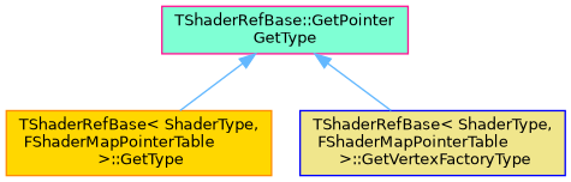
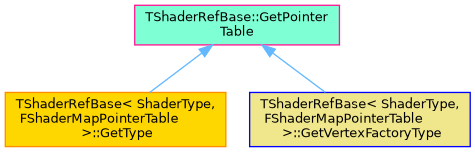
  digraph {
    rankdir=TB
    node [fontname=Helvetica fontsize=10 shape=box style=filled]
    edge [color=steelblue1 dir=back fontname=Helvetica fontsize=10 labelfontname=Helvetica labelfontsize=10 style=solid]
-   n1 [color=deeppink fillcolor=aquamarine fontcolor=black height=0.2 label="TShaderRefBase::GetPointer\lGetType" width=0.4]
+   n1 [color=deeppink fillcolor=aquamarine fontcolor=black height=0.2 label="TShaderRefBase::GetPointer\lTable" width=0.4]
    n2 [color=darkorange fillcolor=gold height=0.2 label="TShaderRefBase\< ShaderType,\l FShaderMapPointerTable\l \>::GetType" width=0.4]
    n3 [color=blue fillcolor=khaki height=0.2 label="TShaderRefBase\< ShaderType,\l FShaderMapPointerTable\l \>::GetVertexFactoryType" width=0.4]
    n1 -> n2
    n1 -> n3
  }
